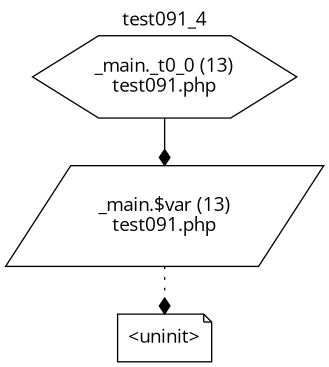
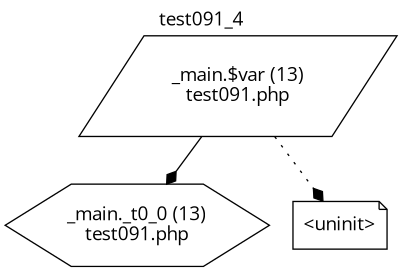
  digraph {
    fontname="Open Sans"
    label=test091_4
    labelloc=t
    node [color=black fontname="Open Sans"]
    edge [arrowhead=diamond fontname="Open Sans"]
    n1 [label="_main._t0_0 (13)\ntest091.php" shape=hexagon]
    n2 [label="_main.$var (13)\ntest091.php" shape=parallelogram]
    n3 [label="<uninit>" shape=note]
-   n1 -> n2 [style=solid]
+   n2 -> n1 [style=solid]
    n2 -> n3 [style=dotted]
  }
